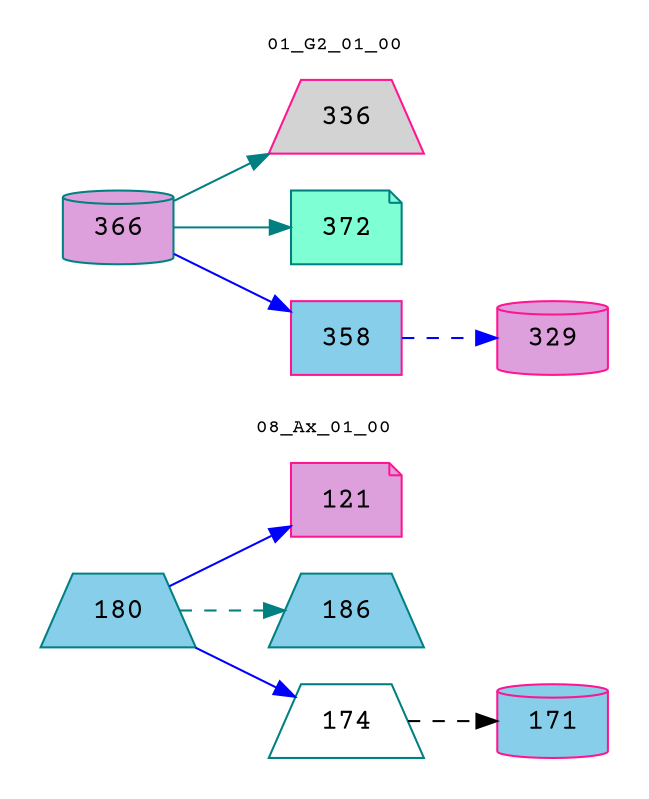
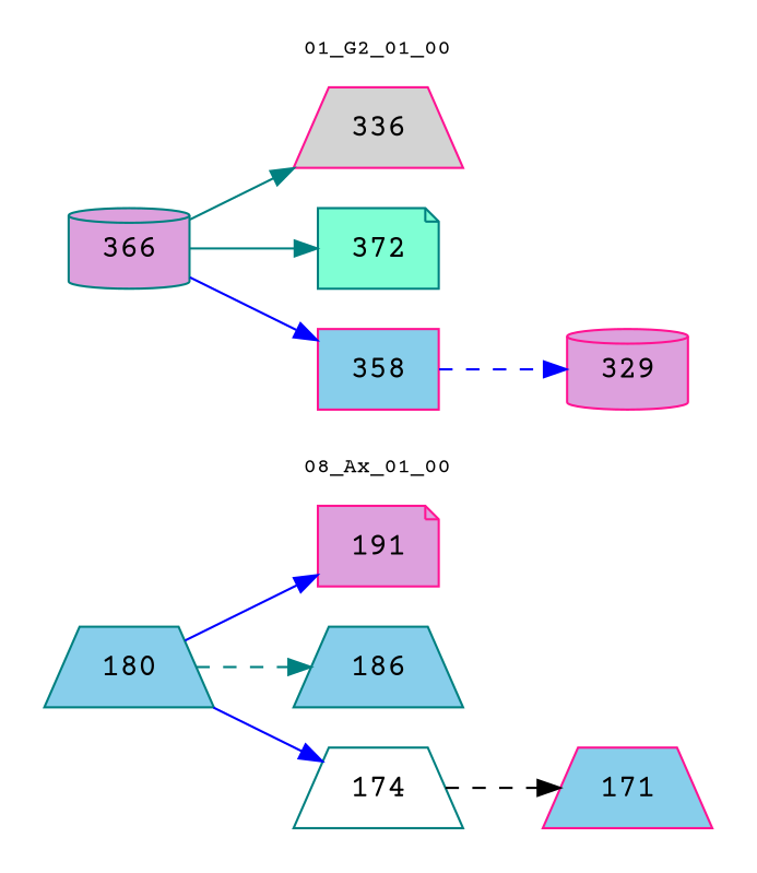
  digraph {
    fontname="Courier Prime"
    rankdir=LR
    node [color=teal fillcolor=skyblue fontname="Courier Prime" shape=trapezium style=filled]
    edge [color=blue fontname="Courier Prime" style=solid]
    n1 [label=180]
    n2 [fillcolor=white label=174]
    n3 [label=186]
-   n4 [color=deeppink fillcolor=plum label=121 shape=note]
-   n5 [color=deeppink label=171 shape=cylinder]
+   n4 [color=deeppink fillcolor=plum label=191 shape=note]
+   n5 [color=deeppink label=171]
    n6 [fillcolor=plum label=366 shape=cylinder]
    n7 [color=deeppink label=358 shape=box]
    n8 [fillcolor=aquamarine label=372 shape=note]
    n9 [color=deeppink fillcolor=lightgrey label=336]
    n10 [color=deeppink fillcolor=plum label=329 shape=cylinder]
    subgraph cluster_1 {
      color=white
      fontsize=10
      label="08_Ax_01_00"
      n1
      n2
      n3
      n4
      n5
    }
    subgraph cluster_2 {
      color=white
      fontsize=10
      label="01_G2_01_00"
      n6
      n7
      n8
      n9
      n10
    }
    n1 -> n2
    n1 -> n3 [color=teal style=dashed]
    n1 -> n4
    n2 -> n5 [color=black style=dashed]
    n6 -> n7
    n6 -> n8 [color=teal]
    n6 -> n9 [color=teal]
    n7 -> n10 [style=dashed]
  }
